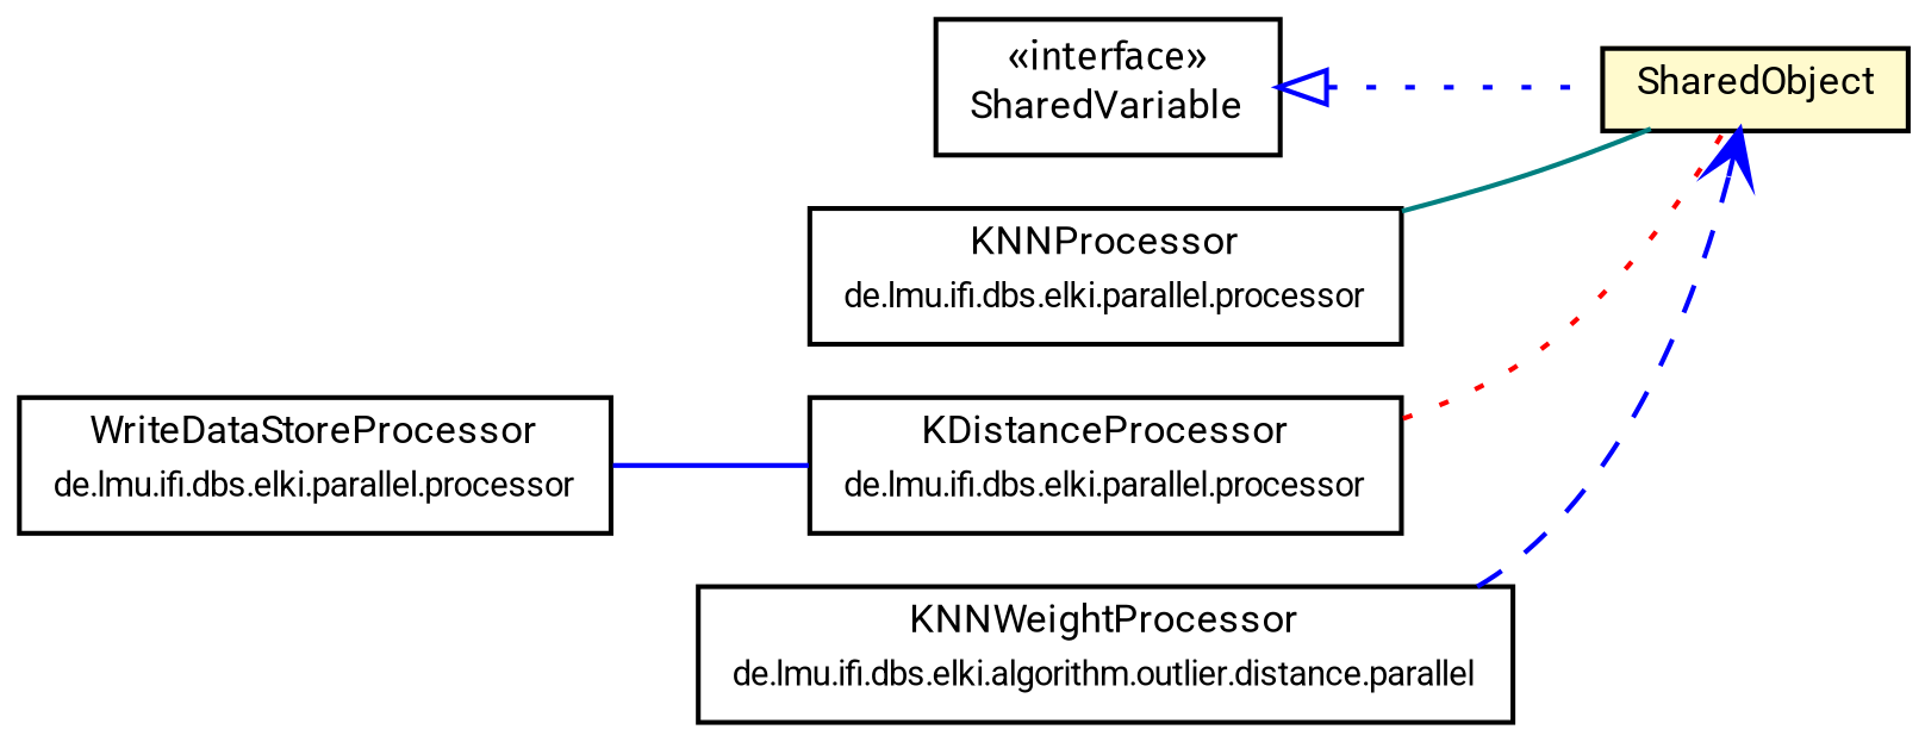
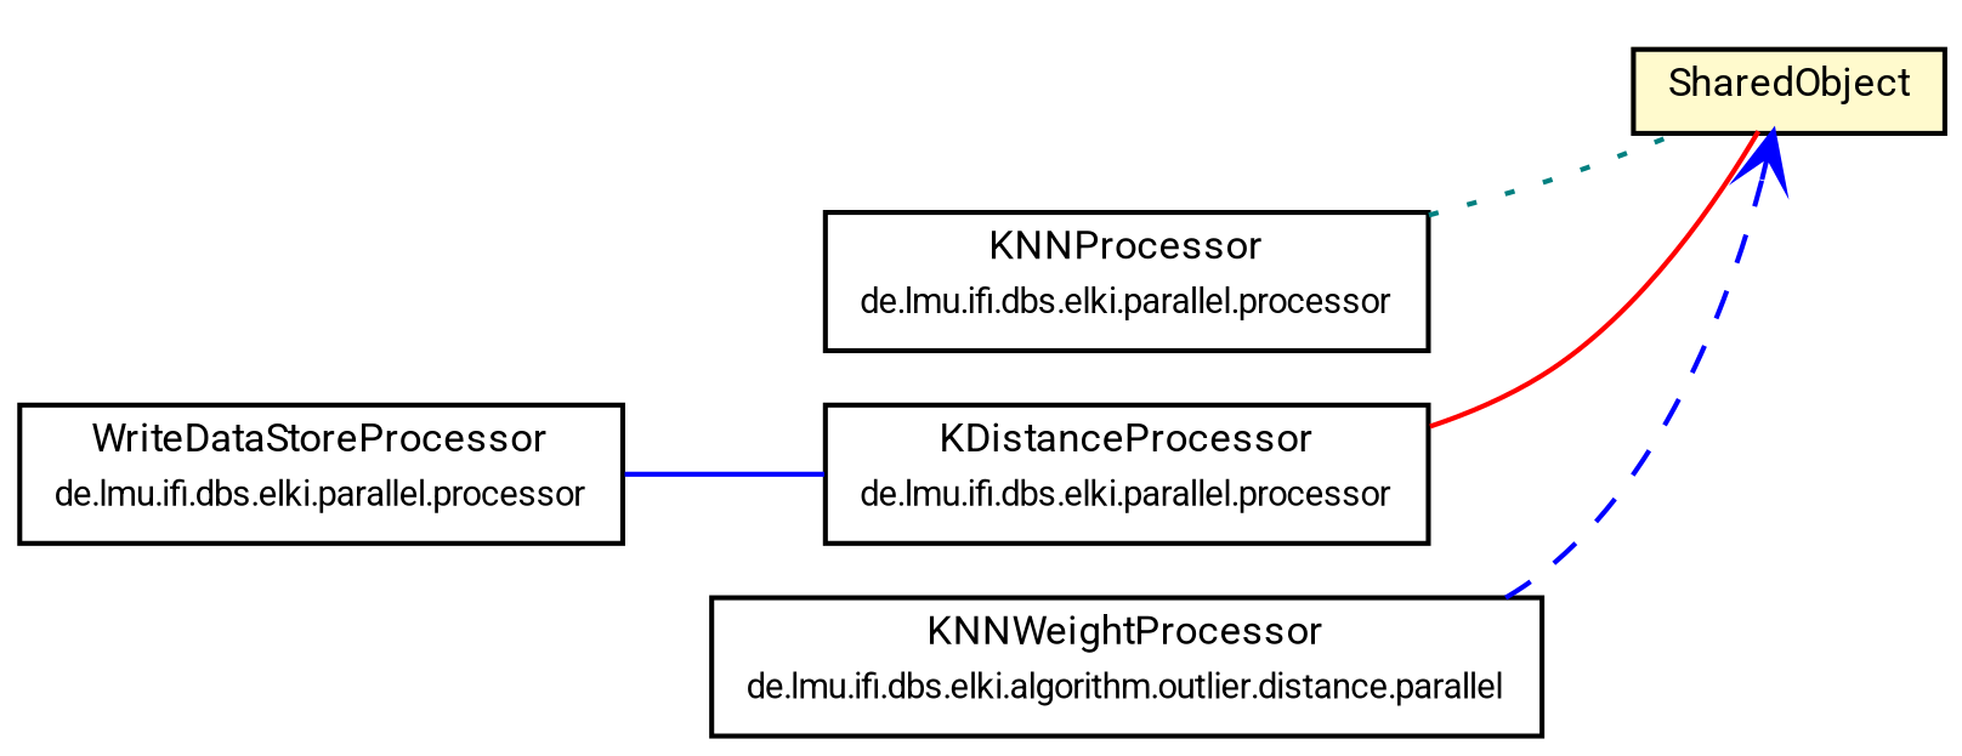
  digraph {
    fontname="Fira Sans"
    nodesep=0.15
    rankdir=LR
    ranksep=0.25
    node [fontcolor=black fontname="Fira Sans" fontsize=8 margin=0 shape=plaintext]
    edge [color=blue fontname="Fira Sans" fontsize=7 labelfontname=Roboto labelfontsize=7 style=dotted weight=2 arrowhead=none]
    n1 [height=0 label=<<table title="de.lmu.ifi.dbs.elki.parallel.variables.SharedObject" border="0" cellborder="1" cellspacing="0" cellpadding="2" bgcolor="lemonChiffon" href="SharedObject.html" target="_parent"> 		<tr><td><table border="0" cellspacing="0" cellpadding="1"> 		<tr><td align="center" balign="center"> <font face="Roboto">SharedObject</font> </td></tr> 		</table></td></tr> 		</table>> width=0]
-   n2 [height=0 label=<<table title="de.lmu.ifi.dbs.elki.parallel.variables.SharedVariable" border="0" cellborder="1" cellspacing="0" cellpadding="2" href="SharedVariable.html" target="_parent"> 		<tr><td><table border="0" cellspacing="0" cellpadding="1"> 		<tr><td align="center" balign="center"> &#171;interface&#187; </td></tr> 		<tr><td align="center" balign="center"> <font face="Roboto">SharedVariable</font> </td></tr> 		</table></td></tr> 		</table>> width=0]
    n3 [height=0 label=<<table title="de.lmu.ifi.dbs.elki.parallel.processor.KNNProcessor" border="0" cellborder="1" cellspacing="0" cellpadding="2" href="../processor/KNNProcessor.html" target="_parent"> 		<tr><td><table border="0" cellspacing="0" cellpadding="1"> 		<tr><td align="center" balign="center"> <font face="Roboto">KNNProcessor</font> </td></tr> 		<tr><td align="center" balign="center"> <font face="Roboto" point-size="7.0">de.lmu.ifi.dbs.elki.parallel.processor</font> </td></tr> 		</table></td></tr> 		</table>> width=0]
    n4 [height=0 label=<<table title="de.lmu.ifi.dbs.elki.parallel.processor.KDistanceProcessor" border="0" cellborder="1" cellspacing="0" cellpadding="2" href="../processor/KDistanceProcessor.html" target="_parent"> 		<tr><td><table border="0" cellspacing="0" cellpadding="1"> 		<tr><td align="center" balign="center"> <font face="Roboto">KDistanceProcessor</font> </td></tr> 		<tr><td align="center" balign="center"> <font face="Roboto" point-size="7.0">de.lmu.ifi.dbs.elki.parallel.processor</font> </td></tr> 		</table></td></tr> 		</table>> width=0]
    n5 [height=0 label=<<table title="de.lmu.ifi.dbs.elki.parallel.processor.WriteDataStoreProcessor" border="0" cellborder="1" cellspacing="0" cellpadding="2" href="../processor/WriteDataStoreProcessor.html" target="_parent"> 		<tr><td><table border="0" cellspacing="0" cellpadding="1"> 		<tr><td align="center" balign="center"> <font face="Roboto">WriteDataStoreProcessor</font> </td></tr> 		<tr><td align="center" balign="center"> <font face="Roboto" point-size="7.0">de.lmu.ifi.dbs.elki.parallel.processor</font> </td></tr> 		</table></td></tr> 		</table>> width=0]
    n6 [height=0 label=<<table title="de.lmu.ifi.dbs.elki.algorithm.outlier.distance.parallel.KNNWeightProcessor" border="0" cellborder="1" cellspacing="0" cellpadding="2" href="../../algorithm/outlier/distance/parallel/KNNWeightProcessor.html" target="_parent"> 		<tr><td><table border="0" cellspacing="0" cellpadding="1"> 		<tr><td align="center" balign="center"> <font face="Roboto">KNNWeightProcessor</font> </td></tr> 		<tr><td align="center" balign="center"> <font face="Roboto" point-size="7.0">de.lmu.ifi.dbs.elki.algorithm.outlier.distance.parallel</font> </td></tr> 		</table></td></tr> 		</table>> width=0]
-   n2 -> n1 [arrowtail=empty dir=back weight=9 arrowhead=""]
-   n3 -> n1 [color=teal style=solid]
-   n4 -> n1 [color=red]
+   n3 -> n1 [color=teal]
+   n4 -> n1 [color=red style=solid]
    n5 -> n4 [style=solid]
    n6 -> n1 [arrowhead=open style=dashed weight=1]
  }
